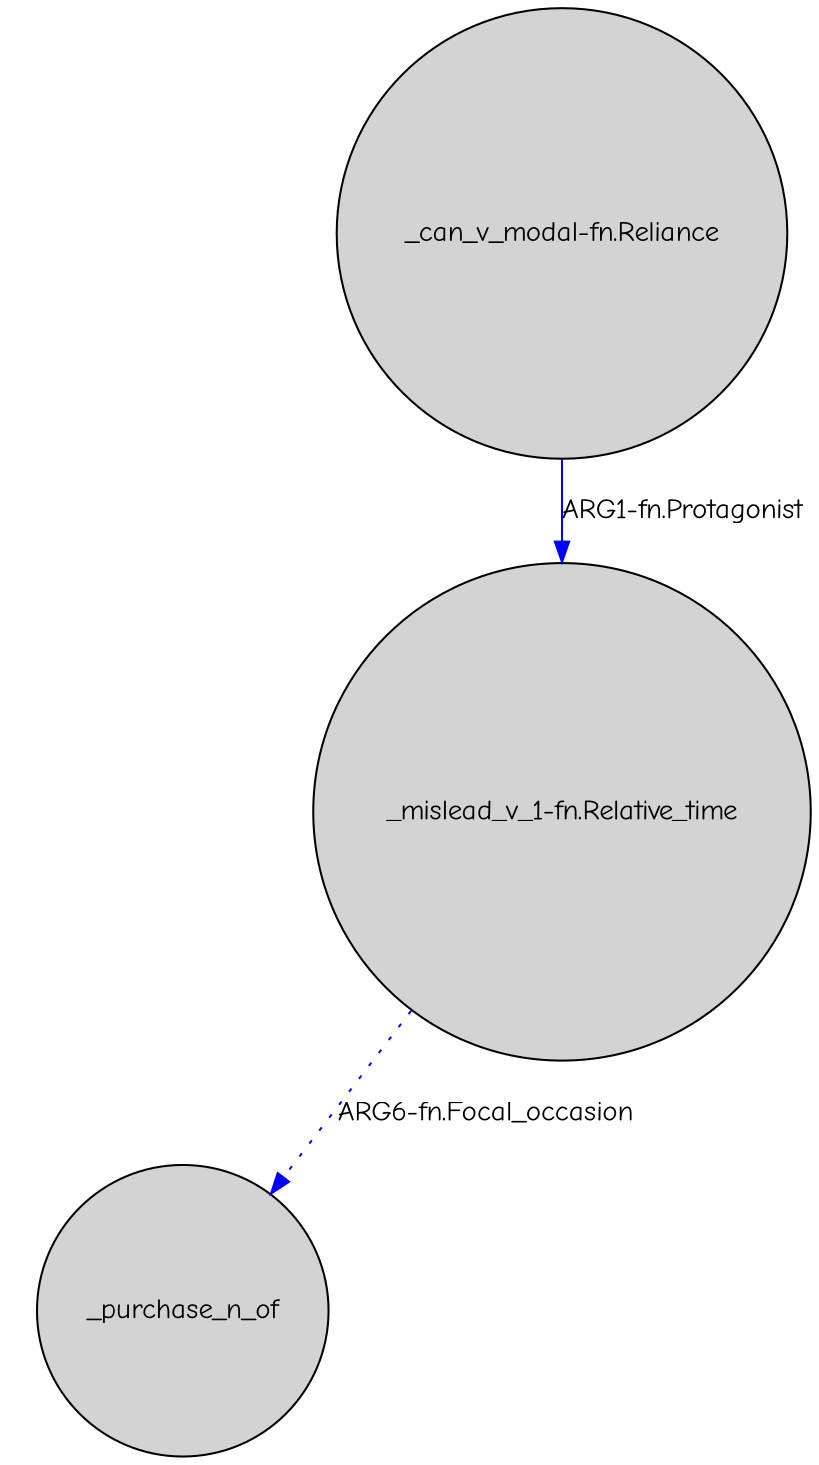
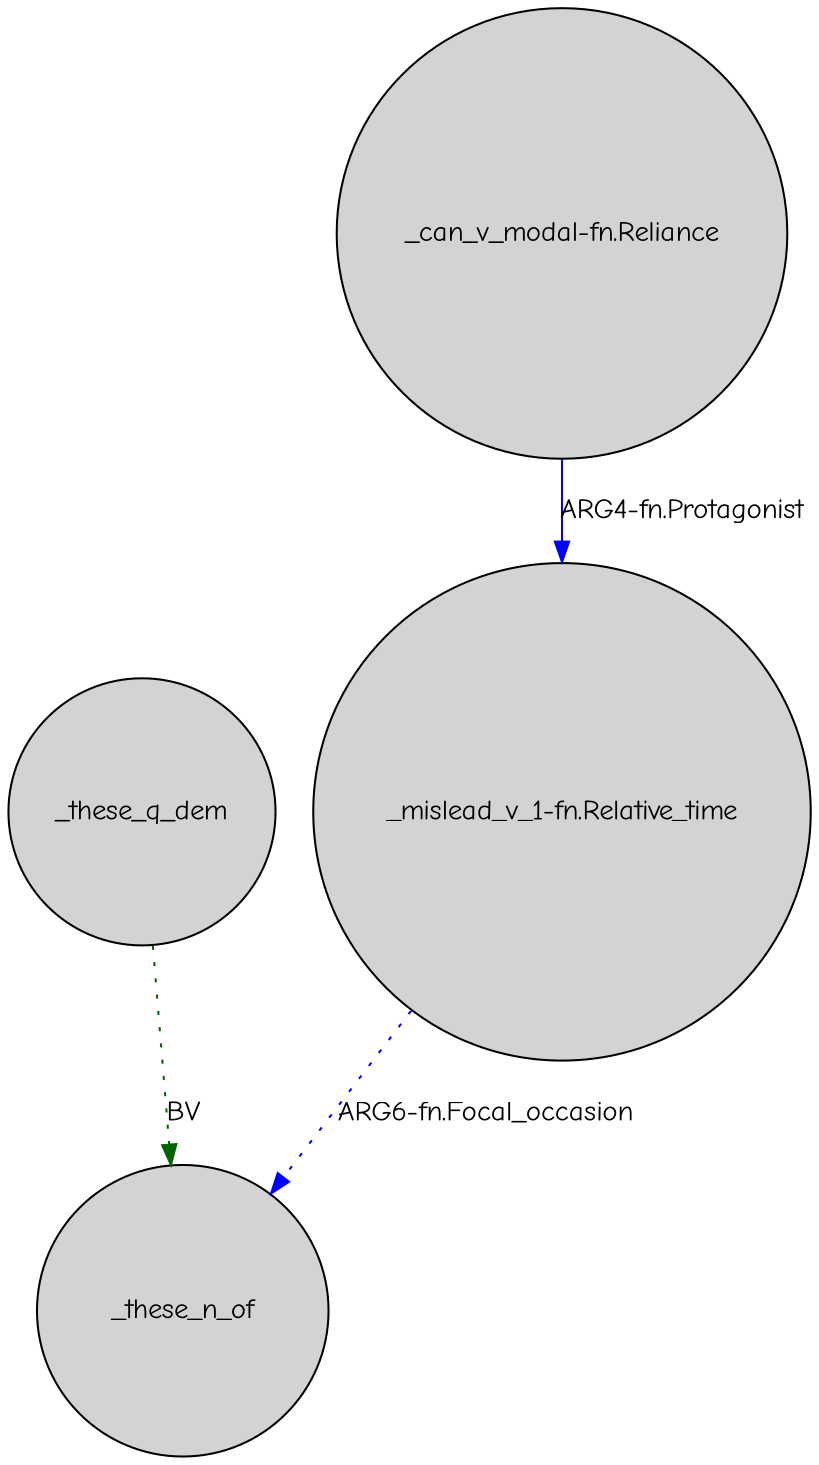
  digraph {
    fontname="Comic Neue"
    node [fontname="Comic Neue" shape=circle style=filled]
    edge [color=blue fontname="Comic Neue" style=dotted]
    "_mislead_v_1-fn.Relative_time"
-   _purchase_n_of
+   _purchase_n_of [label=_these_n_of]
    "_can_v_modal-fn.Reliance"
+   _these_q_dem
    "_mislead_v_1-fn.Relative_time" -> _purchase_n_of [label="ARG6-fn.Focal_occasion"]
-   "_can_v_modal-fn.Reliance" -> "_mislead_v_1-fn.Relative_time" [label="ARG1-fn.Protagonist" style=solid]
+   "_can_v_modal-fn.Reliance" -> "_mislead_v_1-fn.Relative_time" [label="ARG4-fn.Protagonist" style=solid]
+   _these_q_dem -> _purchase_n_of [color=darkgreen label=BV]
  }
